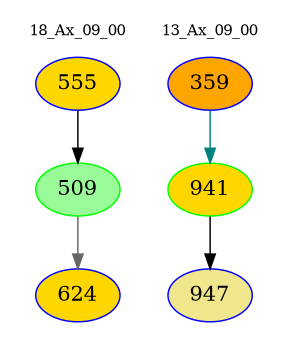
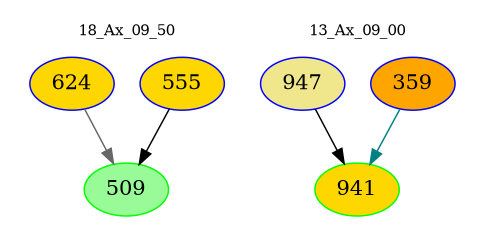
  digraph {
    node [color=blue fillcolor=gold style=filled]
    edge [color=black]
    n1 [label=555]
    n2 [color=green fillcolor=palegreen label=509]
    n3 [label=624]
    n4 [fillcolor=orange label=359]
    n5 [color=green label=941]
    n6 [fillcolor=khaki label=947]
    subgraph cluster_1 {
      color=white
      fontsize=10
-     label="18_Ax_09_00"
+     label="18_Ax_09_50"
      n1
      n2
      n3
    }
    subgraph cluster_2 {
      color=white
      fontsize=10
      label="13_Ax_09_00"
      n4
      n5
      n6
    }
    n1 -> n2
-   n2 -> n3 [color=gray40]
+   n3 -> n2 [color=gray40]
    n4 -> n5 [color=teal]
-   n5 -> n6
+   n6 -> n5
  }
